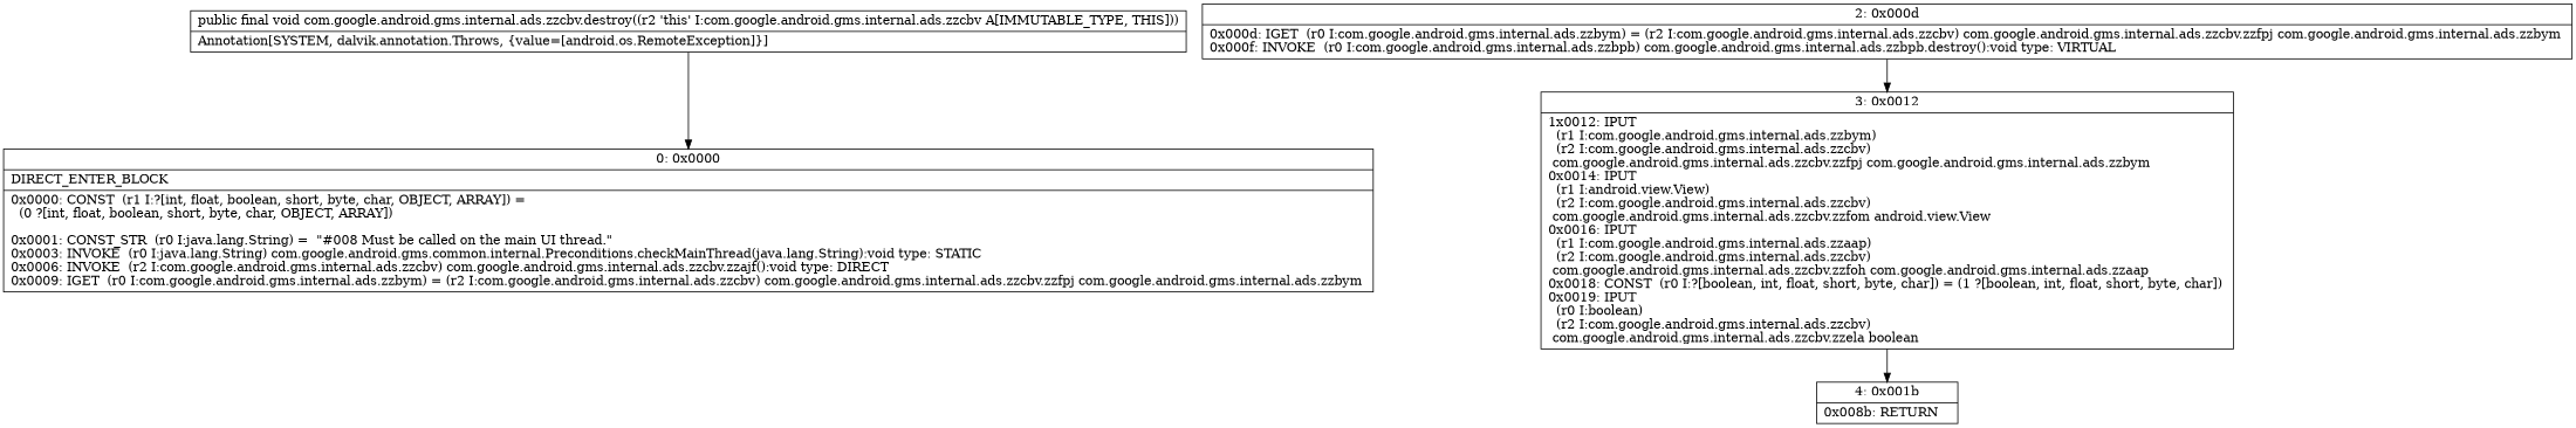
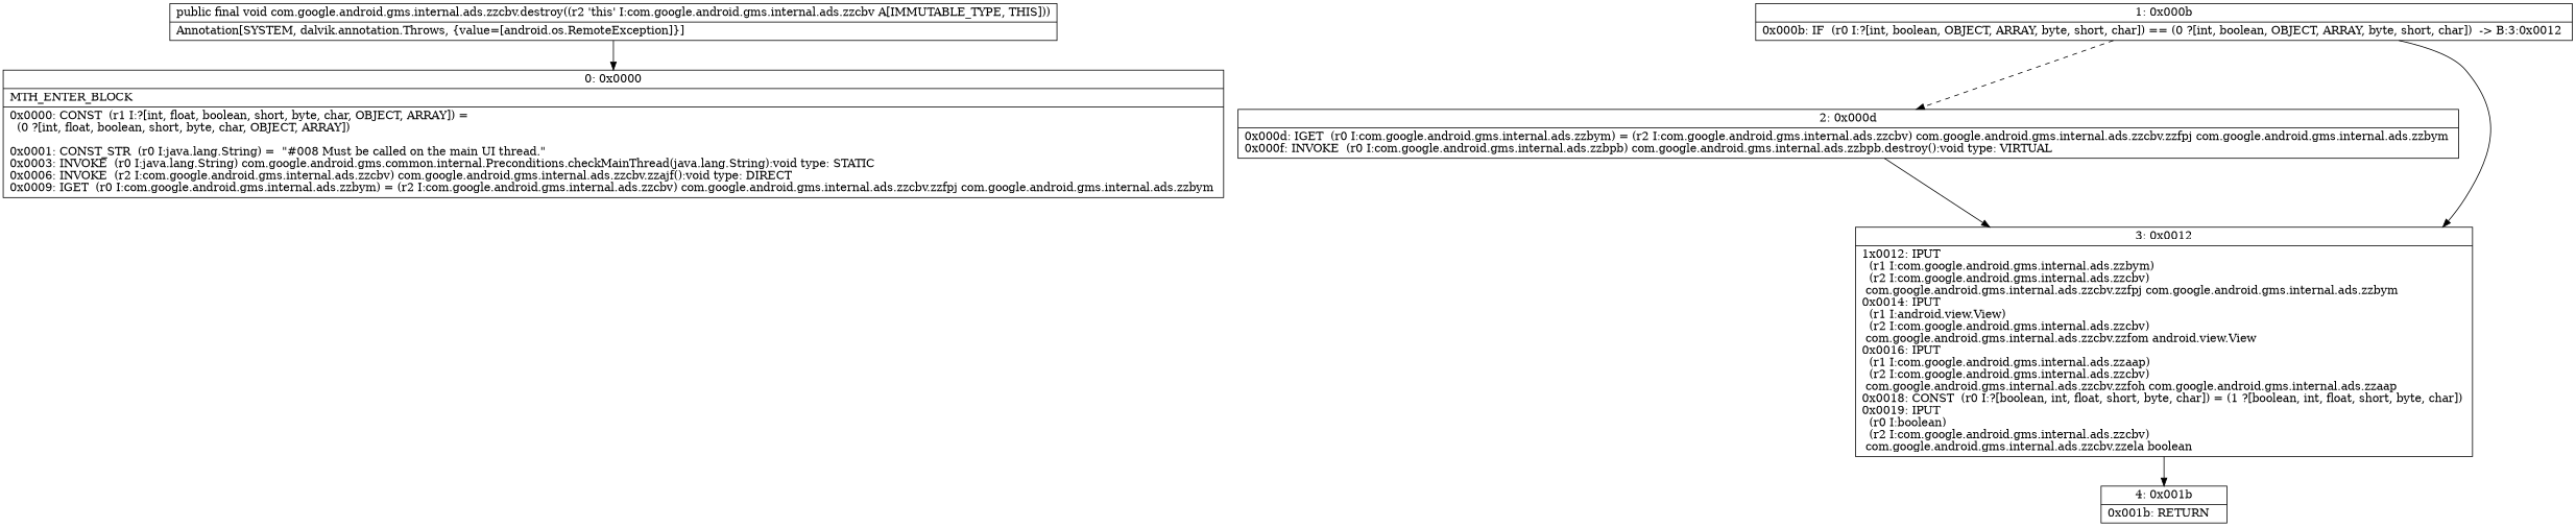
  digraph {
    node [shape=record]
-   n1 [label="{0\:\ 0x0000|DIRECT_ENTER_BLOCK\l|0x0000: CONST  (r1 I:?[int, float, boolean, short, byte, char, OBJECT, ARRAY]) = \l  (0 ?[int, float, boolean, short, byte, char, OBJECT, ARRAY])\l \l0x0001: CONST_STR  (r0 I:java.lang.String) =  \"#008 Must be called on the main UI thread.\" \l0x0003: INVOKE  (r0 I:java.lang.String) com.google.android.gms.common.internal.Preconditions.checkMainThread(java.lang.String):void type: STATIC \l0x0006: INVOKE  (r2 I:com.google.android.gms.internal.ads.zzcbv) com.google.android.gms.internal.ads.zzcbv.zzajf():void type: DIRECT \l0x0009: IGET  (r0 I:com.google.android.gms.internal.ads.zzbym) = (r2 I:com.google.android.gms.internal.ads.zzcbv) com.google.android.gms.internal.ads.zzcbv.zzfpj com.google.android.gms.internal.ads.zzbym \l}"]
+   n1 [label="{0\:\ 0x0000|MTH_ENTER_BLOCK\l|0x0000: CONST  (r1 I:?[int, float, boolean, short, byte, char, OBJECT, ARRAY]) = \l  (0 ?[int, float, boolean, short, byte, char, OBJECT, ARRAY])\l \l0x0001: CONST_STR  (r0 I:java.lang.String) =  \"#008 Must be called on the main UI thread.\" \l0x0003: INVOKE  (r0 I:java.lang.String) com.google.android.gms.common.internal.Preconditions.checkMainThread(java.lang.String):void type: STATIC \l0x0006: INVOKE  (r2 I:com.google.android.gms.internal.ads.zzcbv) com.google.android.gms.internal.ads.zzcbv.zzajf():void type: DIRECT \l0x0009: IGET  (r0 I:com.google.android.gms.internal.ads.zzbym) = (r2 I:com.google.android.gms.internal.ads.zzcbv) com.google.android.gms.internal.ads.zzcbv.zzfpj com.google.android.gms.internal.ads.zzbym \l}"]
+   n2 [label="{1\:\ 0x000b|0x000b: IF  (r0 I:?[int, boolean, OBJECT, ARRAY, byte, short, char]) == (0 ?[int, boolean, OBJECT, ARRAY, byte, short, char])  \-\> B:3:0x0012 \l}"]
    n3 [label="{2\:\ 0x000d|0x000d: IGET  (r0 I:com.google.android.gms.internal.ads.zzbym) = (r2 I:com.google.android.gms.internal.ads.zzcbv) com.google.android.gms.internal.ads.zzcbv.zzfpj com.google.android.gms.internal.ads.zzbym \l0x000f: INVOKE  (r0 I:com.google.android.gms.internal.ads.zzbpb) com.google.android.gms.internal.ads.zzbpb.destroy():void type: VIRTUAL \l}"]
    n4 [label="{3\:\ 0x0012|1x0012: IPUT  \l  (r1 I:com.google.android.gms.internal.ads.zzbym)\l  (r2 I:com.google.android.gms.internal.ads.zzcbv)\l com.google.android.gms.internal.ads.zzcbv.zzfpj com.google.android.gms.internal.ads.zzbym \l0x0014: IPUT  \l  (r1 I:android.view.View)\l  (r2 I:com.google.android.gms.internal.ads.zzcbv)\l com.google.android.gms.internal.ads.zzcbv.zzfom android.view.View \l0x0016: IPUT  \l  (r1 I:com.google.android.gms.internal.ads.zzaap)\l  (r2 I:com.google.android.gms.internal.ads.zzcbv)\l com.google.android.gms.internal.ads.zzcbv.zzfoh com.google.android.gms.internal.ads.zzaap \l0x0018: CONST  (r0 I:?[boolean, int, float, short, byte, char]) = (1 ?[boolean, int, float, short, byte, char]) \l0x0019: IPUT  \l  (r0 I:boolean)\l  (r2 I:com.google.android.gms.internal.ads.zzcbv)\l com.google.android.gms.internal.ads.zzcbv.zzela boolean \l}"]
-   n5 [label="{4\:\ 0x001b|0x008b: RETURN   \l}"]
+   n5 [label="{4\:\ 0x001b|0x001b: RETURN   \l}"]
    n6 [label="{public final void com.google.android.gms.internal.ads.zzcbv.destroy((r2 'this' I:com.google.android.gms.internal.ads.zzcbv A[IMMUTABLE_TYPE, THIS]))  | Annotation[SYSTEM, dalvik.annotation.Throws, \{value=[android.os.RemoteException]\}]\l}"]
+   n2 -> n3 [style=dashed]
+   n2 -> n4
    n3 -> n4
    n4 -> n5
    n6 -> n1
  }
